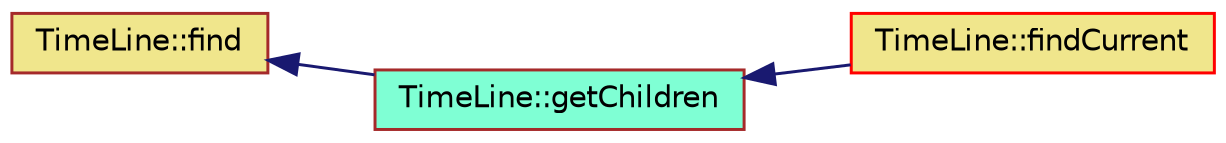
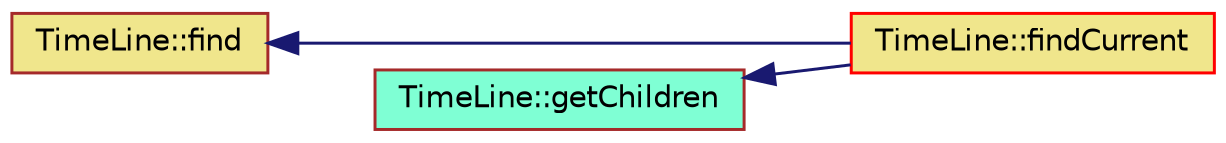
  digraph {
    rankdir=LR
    node [color=brown fillcolor=khaki fontname=Helvetica fontsize=10 shape=record style=filled]
    edge [color=midnightblue dir=back fontname=Helvetica fontsize=10 labelfontname=Helvetica labelfontsize=10 style=solid]
    n1 [fontcolor=black height=0.2 label="TimeLine::find" width=0.4]
    n2 [color=red height=0.2 label="TimeLine::findCurrent" width=0.4]
    n3 [fillcolor=aquamarine height=0.2 label="TimeLine::getChildren" width=0.4]
-   n1 -> n3
+   n1 -> n2
    n3 -> n2
  }
